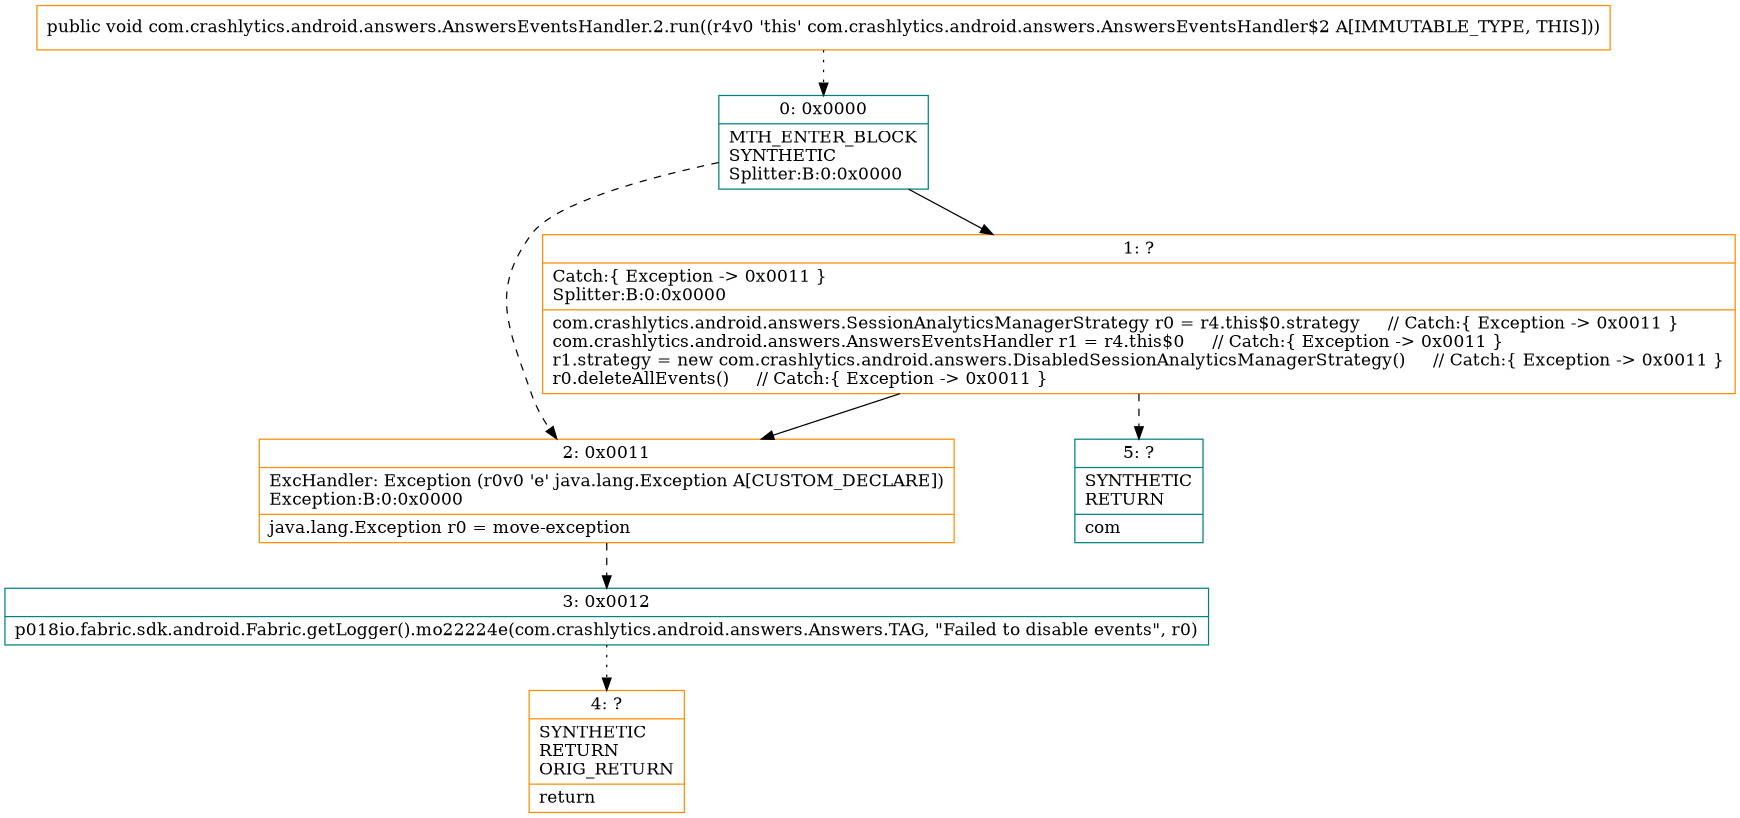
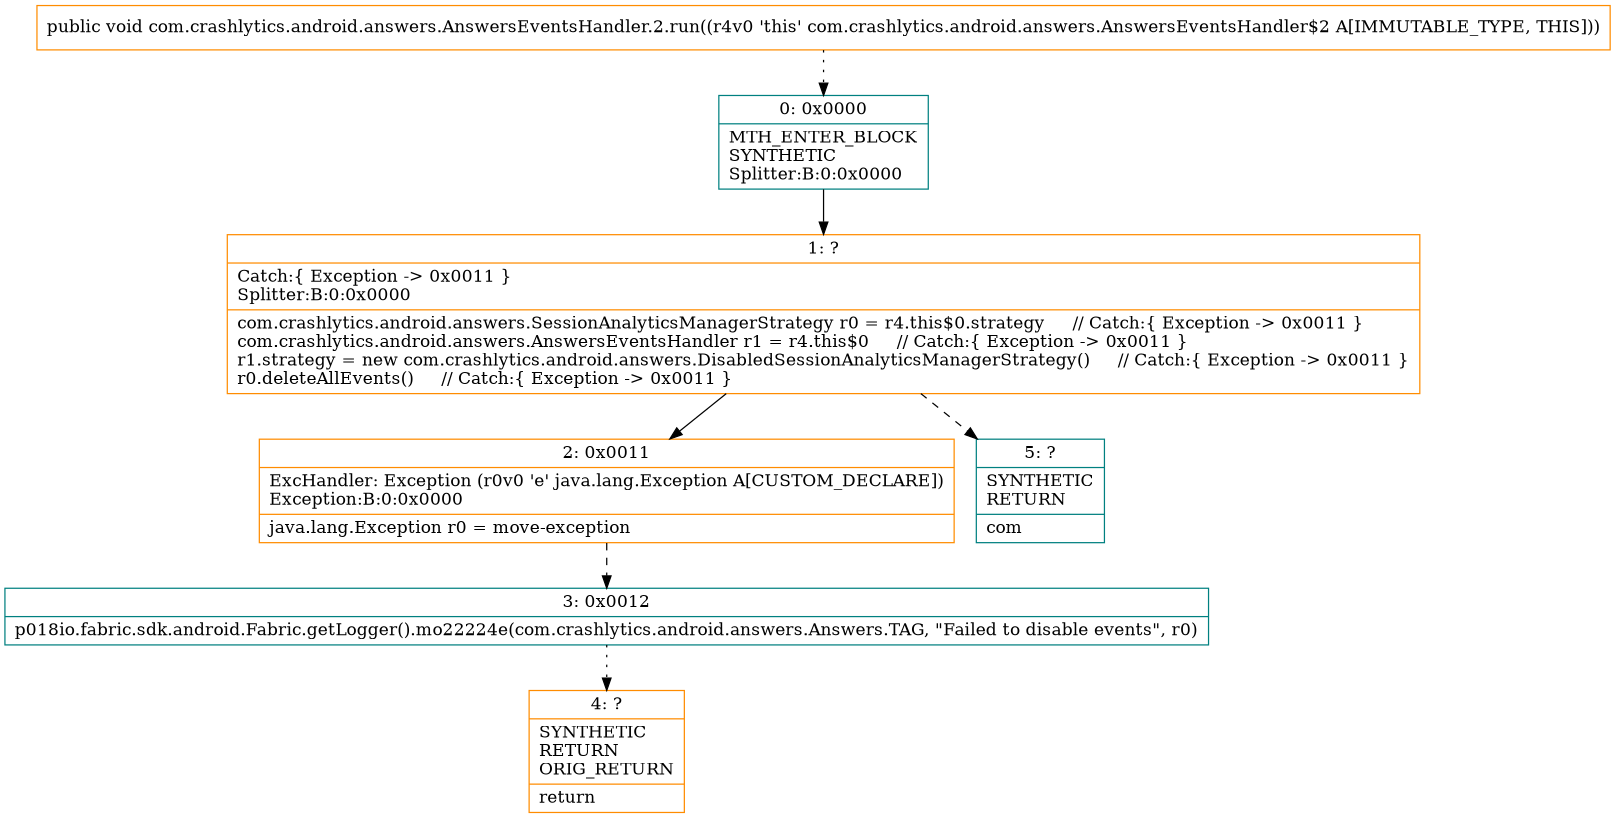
  digraph {
    node [color=darkorange shape=record]
    edge [style=dashed]
    n1 [color=teal label="{0\:\ 0x0000|MTH_ENTER_BLOCK\lSYNTHETIC\lSplitter:B:0:0x0000\l}"]
    n2 [label="{1\:\ ?|Catch:\{ Exception \-\> 0x0011 \}\lSplitter:B:0:0x0000\l|com.crashlytics.android.answers.SessionAnalyticsManagerStrategy r0 = r4.this$0.strategy     \/\/ Catch:\{ Exception \-\> 0x0011 \}\lcom.crashlytics.android.answers.AnswersEventsHandler r1 = r4.this$0     \/\/ Catch:\{ Exception \-\> 0x0011 \}\lr1.strategy = new com.crashlytics.android.answers.DisabledSessionAnalyticsManagerStrategy()     \/\/ Catch:\{ Exception \-\> 0x0011 \}\lr0.deleteAllEvents()     \/\/ Catch:\{ Exception \-\> 0x0011 \}\l}"]
    n3 [label="{2\:\ 0x0011|ExcHandler: Exception (r0v0 'e' java.lang.Exception A[CUSTOM_DECLARE])\lException:B:0:0x0000\l|java.lang.Exception r0 = move\-exception\l}"]
    n4 [color=teal label="{5\:\ ?|SYNTHETIC\lRETURN\l|com\l}"]
    n5 [color=teal label="{3\:\ 0x0012|p018io.fabric.sdk.android.Fabric.getLogger().mo22224e(com.crashlytics.android.answers.Answers.TAG, \"Failed to disable events\", r0)\l}"]
    n6 [label="{4\:\ ?|SYNTHETIC\lRETURN\lORIG_RETURN\l|return\l}"]
    n7 [label="{public void com.crashlytics.android.answers.AnswersEventsHandler.2.run((r4v0 'this' com.crashlytics.android.answers.AnswersEventsHandler$2 A[IMMUTABLE_TYPE, THIS])) }"]
    n1 -> n2 [style=solid]
-   n1 -> n3
    n2 -> n3 [style=solid]
    n2 -> n4
    n3 -> n5
    n5 -> n6 [style=dotted]
    n7 -> n1 [style=dotted]
  }
